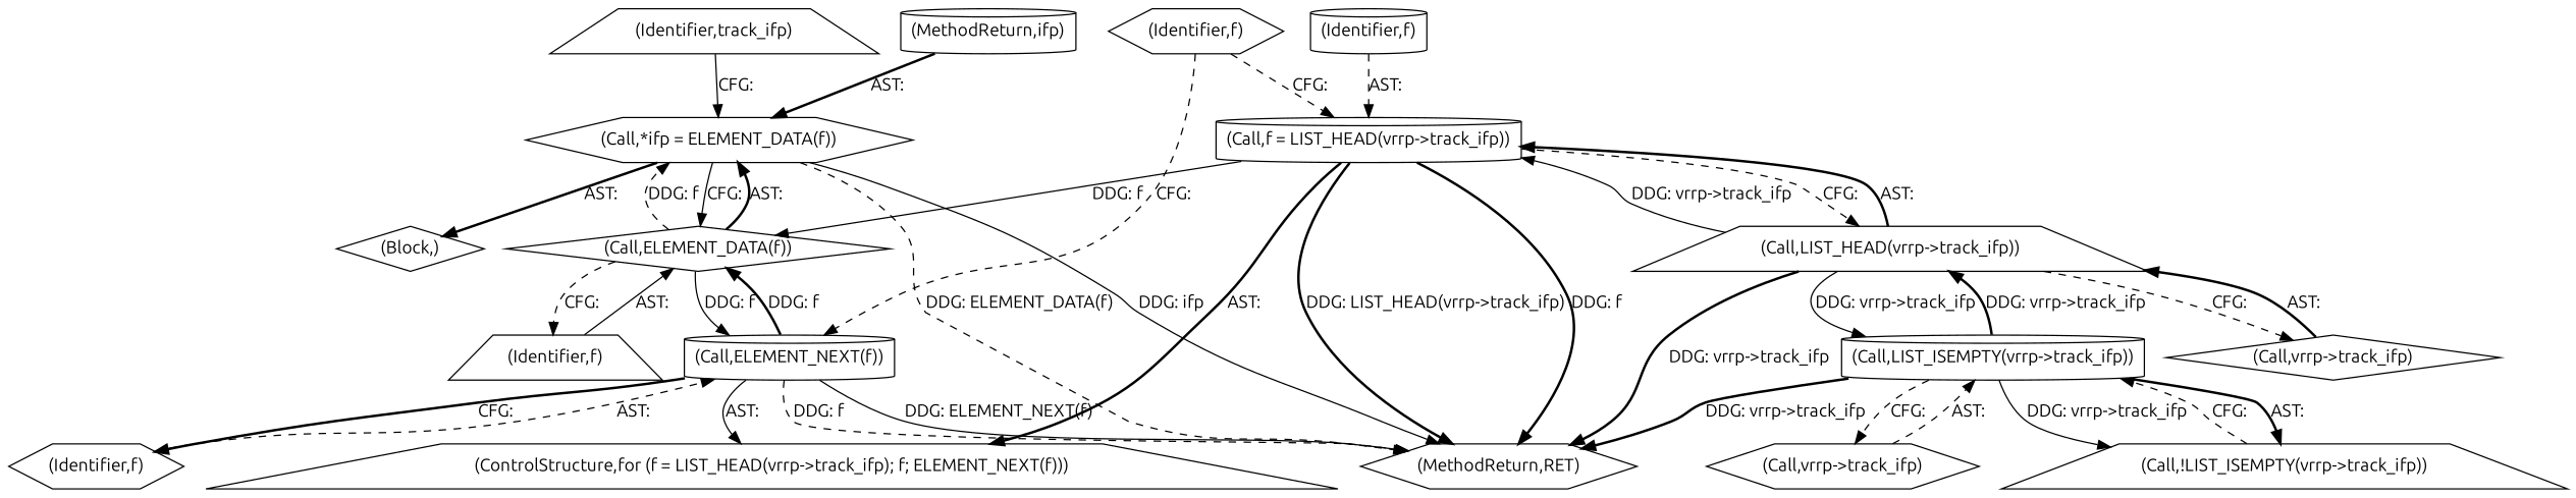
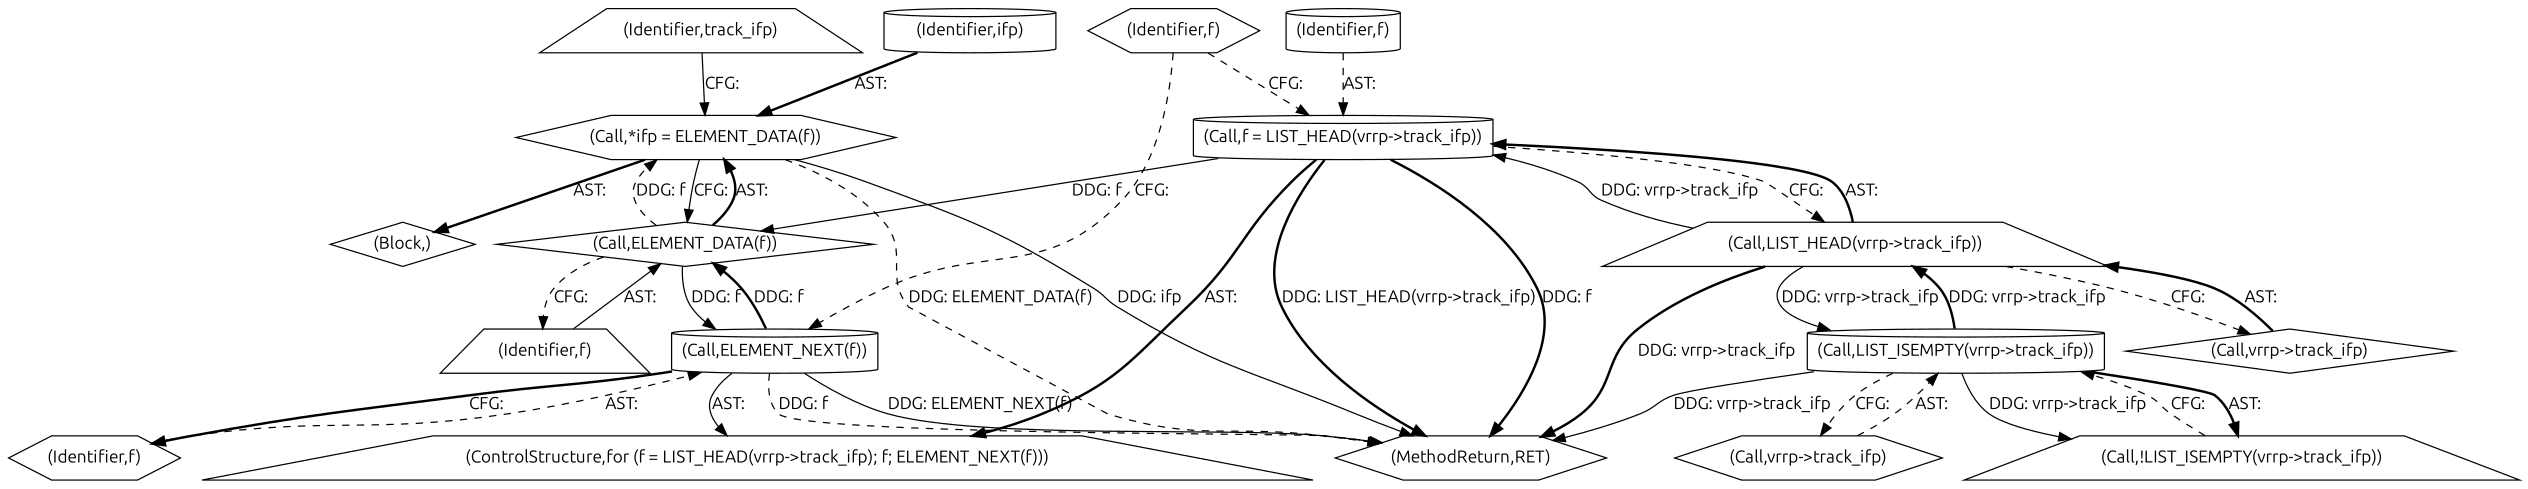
  digraph {
    fontname=Ubuntu
    node [fontname=Ubuntu shape=hexagon]
    edge [fontname=Ubuntu style=bold]
    n1 [label="(Call,*ifp = ELEMENT_DATA(f))"]
    n2 [label="(Call,ELEMENT_DATA(f))" shape=diamond]
    n3 [label="(MethodReturn,RET)"]
    n4 [label="(Block,)" shape=diamond]
    n5 [label="(Call,ELEMENT_NEXT(f))" shape=cylinder]
    n6 [label="(Identifier,f)" shape=trapezium]
    n7 [label="(Identifier,f)"]
    n8 [label="(ControlStructure,for (f = LIST_HEAD(vrrp->track_ifp); f; ELEMENT_NEXT(f)))" shape=trapezium]
    n9 [label="(Call,f = LIST_HEAD(vrrp->track_ifp))" shape=cylinder]
    n10 [label="(Call,LIST_HEAD(vrrp->track_ifp))" shape=trapezium]
    n11 [label="(Call,LIST_ISEMPTY(vrrp->track_ifp))" shape=cylinder]
    n12 [label="(Call,vrrp->track_ifp)" shape=diamond]
    n13 [label="(Call,vrrp->track_ifp)"]
    n14 [label="(Call,!LIST_ISEMPTY(vrrp->track_ifp))" shape=trapezium]
    n15 [label="(Identifier,f)" shape=cylinder]
    n16 [label="(Identifier,track_ifp)" shape=trapezium]
-   n17 [label="(MethodReturn,ifp)" shape=cylinder]
+   n17 [label="(Identifier,ifp)" shape=cylinder]
    n18 [label="(Identifier,f)"]
    n1 -> n2 [label="CFG: " style=solid]
    n1 -> n3 [label="DDG: ELEMENT_DATA(f)" style=dashed]
    n1 -> n3 [label="DDG: ifp" style=solid]
    n1 -> n4 [label="AST: "]
    n2 -> n1 [label="AST: "]
    n2 -> n1 [label="DDG: f" style=dashed]
    n2 -> n5 [label="DDG: f" style=solid]
    n2 -> n6 [label="CFG: " style=dashed]
    n5 -> n2 [label="DDG: f"]
    n5 -> n3 [label="DDG: f" style=dashed]
    n5 -> n3 [label="DDG: ELEMENT_NEXT(f)" style=solid]
    n5 -> n7 [label="CFG: "]
    n5 -> n8 [label="AST: " style=solid]
    n6 -> n2 [label="AST: " style=solid]
    n7 -> n5 [label="AST: " style=dashed]
    n9 -> n2 [label="DDG: f" style=solid]
    n9 -> n3 [label="DDG: LIST_HEAD(vrrp->track_ifp)"]
    n9 -> n3 [label="DDG: f"]
    n9 -> n8 [label="AST: "]
    n9 -> n10 [label="CFG: " style=dashed]
    n10 -> n3 [label="DDG: vrrp->track_ifp"]
    n10 -> n9 [label="AST: "]
    n10 -> n9 [label="DDG: vrrp->track_ifp" style=solid]
    n10 -> n11 [label="DDG: vrrp->track_ifp" style=solid]
    n10 -> n12 [label="CFG: " style=dashed]
-   n11 -> n3 [label="DDG: vrrp->track_ifp"]
+   n11 -> n3 [label="DDG: vrrp->track_ifp" style=solid]
    n11 -> n10 [label="DDG: vrrp->track_ifp"]
    n11 -> n13 [label="CFG: " style=dashed]
    n11 -> n14 [label="AST: "]
    n11 -> n14 [label="DDG: vrrp->track_ifp" style=solid]
    n12 -> n10 [label="AST: "]
    n13 -> n11 [label="AST: " style=dashed]
    n14 -> n11 [label="CFG: " style=dashed]
    n15 -> n9 [label="AST: " style=dashed]
    n16 -> n1 [label="CFG: " style=solid]
    n17 -> n1 [label="AST: "]
    n18 -> n5 [label="CFG: " style=dashed]
    n18 -> n9 [label="CFG: " style=dashed]
  }
